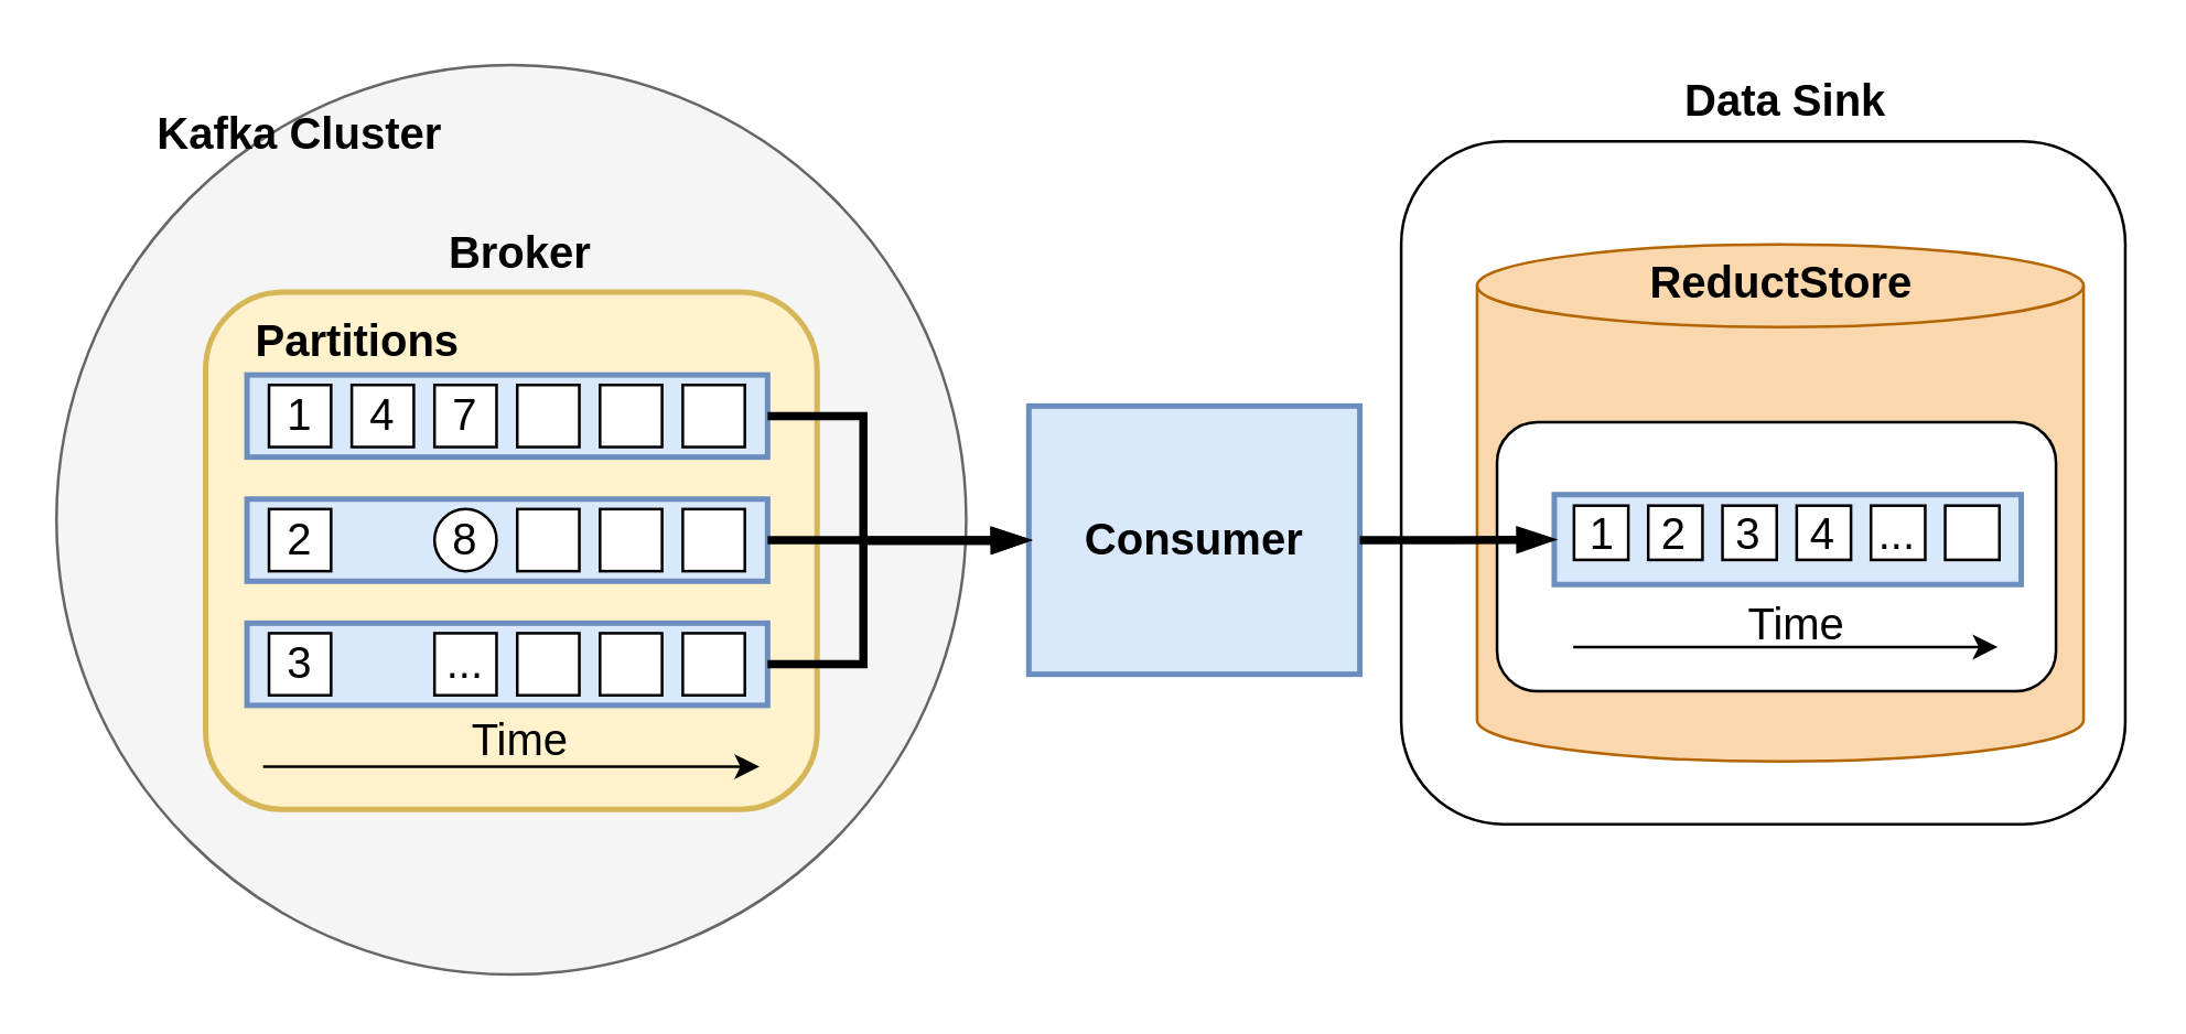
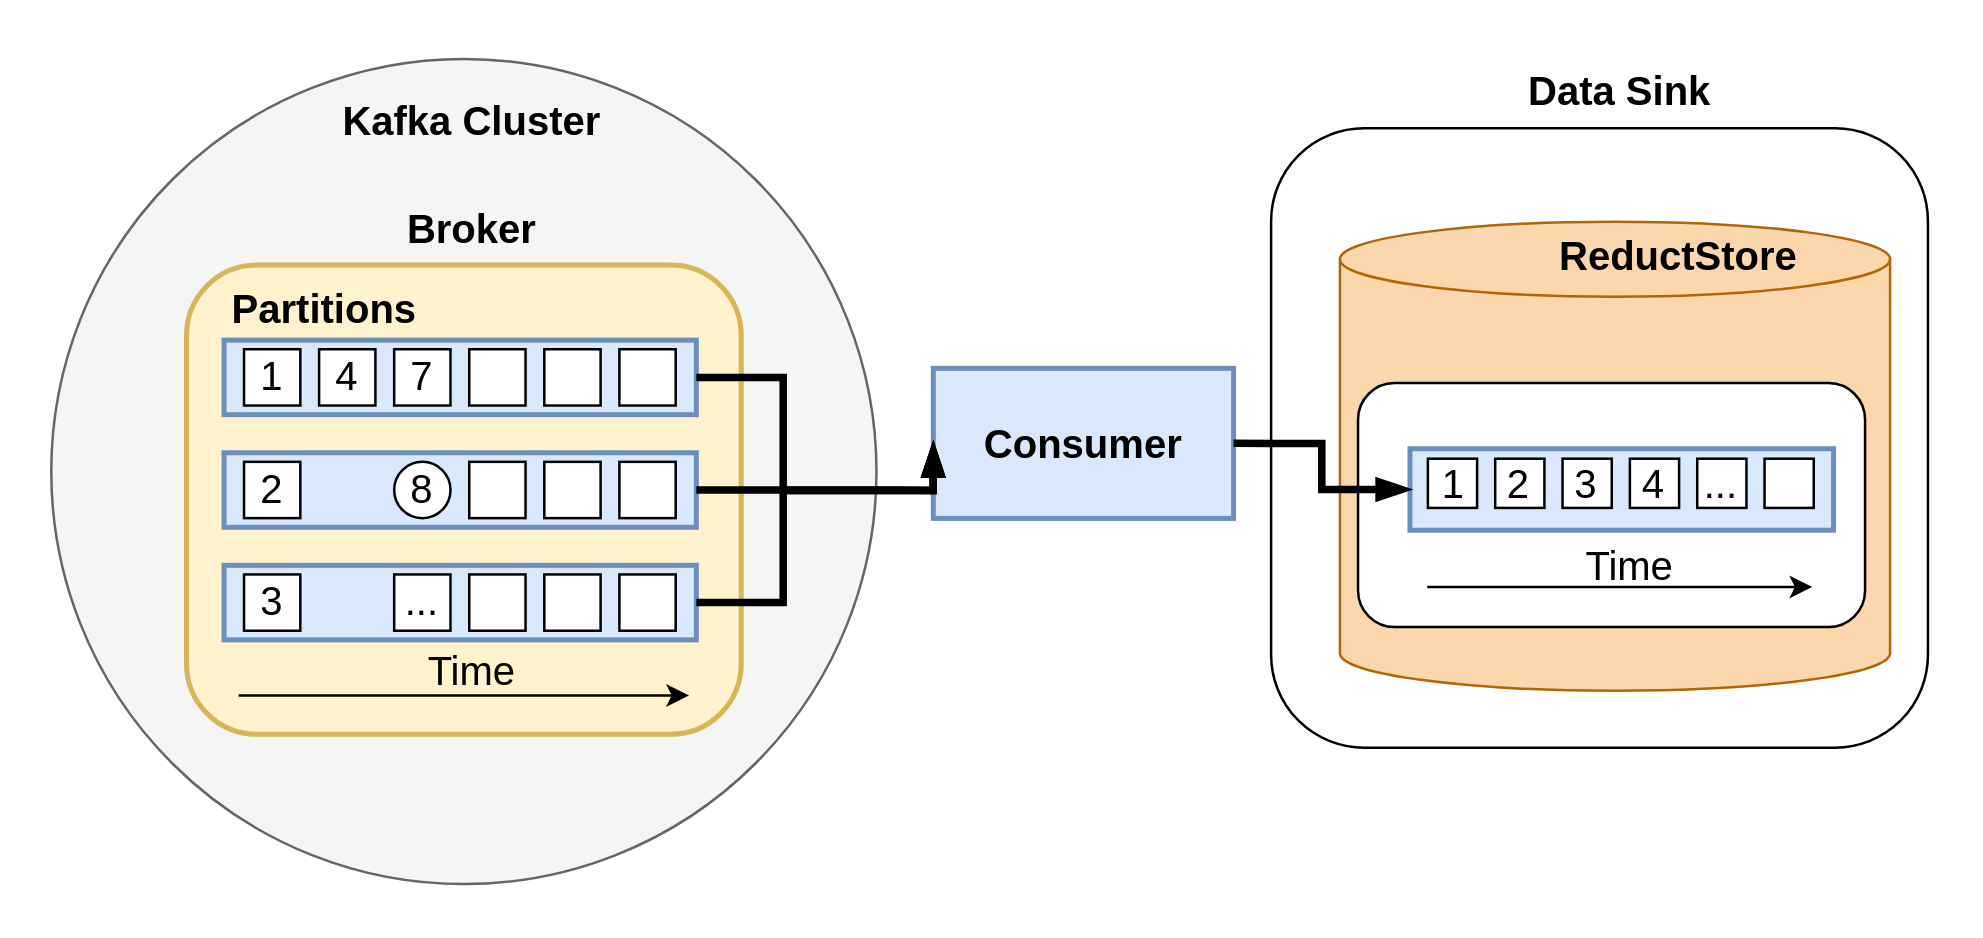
  <mxCell id="0" />
  <mxCell id="1" parent="0" />
  <mxCell id="2" value="" style="group" connectable="0" vertex="1" parent="1"><mxGeometry x="20" y="23" width="750.48" height="330" as="geometry" /></mxCell>
  <mxCell id="3" value="" style="group;whiteSpace=wrap;" connectable="0" vertex="1" parent="2"><mxGeometry x="487.812" y="5.253" width="262.668" height="270.172" as="geometry" /></mxCell>
  <mxCell id="4" value="" style="rounded=1;whiteSpace=wrap;html=1;" vertex="1" parent="3"><mxGeometry y="22.514" width="262.668" height="247.658" as="geometry" /></mxCell>
  <mxCell id="5" value="" style="group;whiteSpace=wrap;" connectable="0" vertex="1" parent="3"><mxGeometry x="37.524" y="59.828" width="210" height="187.62" as="geometry" /></mxCell>
  <mxCell id="6" value="" style="shape=cylinder3;whiteSpace=wrap;html=1;boundedLbl=1;backgroundOutline=1;size=15;fillColor=#fad7ac;strokeColor=#b46504;" vertex="1" parent="5"><mxGeometry x="-10" width="220" height="187.62" as="geometry" /></mxCell>
- <mxCell id="7" value="&lt;b&gt;ReductStore&lt;/b&gt;" style="text;html=1;strokeColor=none;fillColor=none;align=center;verticalAlign=middle;whiteSpace=wrap;rounded=0;fontSize=16;" vertex="1" parent="5"><mxGeometry x="73.067" y="3" width="56.496" height="22.514" as="geometry" /></mxCell>
+ <mxCell id="7" value="&lt;b&gt;ReductStore&lt;/b&gt;" style="text;html=1;strokeColor=none;fillColor=none;align=center;verticalAlign=middle;whiteSpace=wrap;rounded=0;fontSize=16;" vertex="1" parent="5"><mxGeometry x="98.067" y="3" width="56.496" height="22.514" as="geometry" /></mxCell>
  <mxCell id="8" value="" style="group;whiteSpace=wrap;" connectable="0" vertex="1" parent="5"><mxGeometry x="7.5" y="34.52" width="192.5" height="127.58" as="geometry" /></mxCell>
  <mxCell id="9" value="" style="rounded=1;whiteSpace=wrap;html=1;fontSize=16;" vertex="1" parent="8"><mxGeometry x="-10.26" y="30.02" width="202.76" height="97.559" as="geometry" /></mxCell>
  <mxCell id="10" value="" style="group;fontSize=16;whiteSpace=wrap;" connectable="0" vertex="1" parent="8"><mxGeometry x="10.508" y="56.285" width="169.4" height="45.028" as="geometry" /></mxCell>
  <mxCell id="11" value="" style="whiteSpace=wrap;strokeWidth=2;fillColor=#dae8fc;strokeColor=#6c8ebf;horizontal=0;fontSize=16;" vertex="1" parent="10"><mxGeometry width="169.4" height="32.602" as="geometry" /></mxCell>
  <mxCell id="12" value="1" style="whiteSpace=wrap;html=1;aspect=fixed;fontSize=16;" vertex="1" parent="10"><mxGeometry x="7.163" y="3.989" width="19.683" height="19.683" as="geometry" /></mxCell>
  <mxCell id="13" value="2" style="whiteSpace=wrap;html=1;aspect=fixed;fontSize=16;" vertex="1" parent="10"><mxGeometry x="34.09" y="3.989" width="19.683" height="19.683" as="geometry" /></mxCell>
  <mxCell id="14" value="3" style="whiteSpace=wrap;html=1;aspect=fixed;fontSize=16;" vertex="1" parent="10"><mxGeometry x="61.017" y="3.989" width="19.683" height="19.683" as="geometry" /></mxCell>
  <mxCell id="15" value="4" style="whiteSpace=wrap;html=1;aspect=fixed;fontSize=16;" vertex="1" parent="10"><mxGeometry x="87.945" y="3.989" width="19.683" height="19.683" as="geometry" /></mxCell>
  <mxCell id="16" value="" style="whiteSpace=wrap;html=1;aspect=fixed;fontSize=16;" vertex="1" parent="10"><mxGeometry x="141.799" y="3.989" width="19.683" height="19.683" as="geometry" /></mxCell>
  <mxCell id="17" value="..." style="whiteSpace=wrap;html=1;aspect=fixed;fontSize=16;" vertex="1" parent="10"><mxGeometry x="114.872" y="3.989" width="19.683" height="19.683" as="geometry" /></mxCell>
  <mxCell id="18" value="" style="endArrow=classic;html=1;rounded=0;fontSize=16;" edge="1" parent="8"><mxGeometry width="50" height="50" relative="1" as="geometry"><mxPoint x="17.391" y="111.567" as="sourcePoint" /><mxPoint x="171.391" y="111.567" as="targetPoint" /></mxGeometry></mxCell>
  <mxCell id="19" value="Time" style="edgeLabel;html=1;align=center;verticalAlign=middle;resizable=0;points=[];labelBackgroundColor=none;fontSize=16;" connectable="0" vertex="1" parent="18"><mxGeometry x="-0.511" relative="1" as="geometry"><mxPoint x="42" y="-9" as="offset" /></mxGeometry></mxCell>
  <mxCell id="20" value="Data Sink" style="text;html=1;align=center;verticalAlign=middle;resizable=0;points=[];autosize=1;strokeColor=none;fillColor=none;fontSize=16;fontStyle=1" vertex="1" parent="3"><mxGeometry x="88.835" y="-7.49" width="100" height="30" as="geometry" /></mxCell>
- <mxCell id="21" value="Consumer" style="whiteSpace=wrap;strokeWidth=2;fillColor=#dae8fc;strokeColor=#6c8ebf;fontStyle=1;fontSize=16;" vertex="1" parent="2"><mxGeometry x="352.726" y="123.754" width="120.077" height="97.299" as="geometry" /></mxCell>
+ <mxCell id="21" value="Consumer" style="whiteSpace=wrap;strokeWidth=2;fillColor=#dae8fc;strokeColor=#6c8ebf;fontStyle=1;fontSize=16;" vertex="1" parent="2"><mxGeometry x="352.726" y="123.754" width="120.077" height="60" as="geometry" /></mxCell>
  <mxCell id="22" value="" style="group;fontSize=16;" connectable="0" vertex="1" parent="2"><mxGeometry width="330.001" height="330" as="geometry" /></mxCell>
  <mxCell id="23" value="" style="ellipse;whiteSpace=wrap;html=1;aspect=fixed;fillColor=#f5f5f5;strokeColor=#666666;fontColor=#333333;fontSize=16;" vertex="1" parent="22"><mxGeometry width="330.0" height="330.0" as="geometry" /></mxCell>
  <mxCell id="24" value="" style="group;rounded=1;arcSize=20;fontStyle=1;fontSize=16;" connectable="0" vertex="1" parent="22"><mxGeometry x="54.095" y="59.933" width="221.819" height="210.134" as="geometry" /></mxCell>
  <mxCell id="25" value="" style="whiteSpace=wrap;strokeWidth=2;verticalAlign=top;fillColor=#fff2cc;strokeColor=#d6b656;rounded=1;fontSize=16;" vertex="1" parent="24"><mxGeometry y="22.514" width="221.819" height="187.619" as="geometry" /></mxCell>
  <mxCell id="26" value="Partitions" style="text;html=1;align=center;verticalAlign=middle;resizable=0;points=[];autosize=1;strokeColor=none;fillColor=none;fontStyle=1;fontSize=16;" vertex="1" parent="24"><mxGeometry x="5.388" y="25.019" width="100" height="30" as="geometry" /></mxCell>
  <mxCell id="27" value="" style="group;fontSize=16;" connectable="0" vertex="1" parent="24"><mxGeometry x="15.01" y="52.533" width="188.851" height="41.171" as="geometry" /></mxCell>
  <mxCell id="28" value="" style="whiteSpace=wrap;strokeWidth=2;fillColor=#dae8fc;strokeColor=#6c8ebf;horizontal=0;fontSize=16;" vertex="1" parent="27"><mxGeometry width="188.851" height="29.809" as="geometry" /></mxCell>
  <mxCell id="29" value="1" style="whiteSpace=wrap;html=1;aspect=fixed;fontSize=16;" vertex="1" parent="27"><mxGeometry x="7.985" y="3.647" width="22.514" height="22.514" as="geometry" /></mxCell>
  <mxCell id="30" value="4" style="whiteSpace=wrap;html=1;aspect=fixed;fontSize=16;" vertex="1" parent="27"><mxGeometry x="38.004" y="3.647" width="22.514" height="22.514" as="geometry" /></mxCell>
  <mxCell id="31" value="7" style="whiteSpace=wrap;html=1;aspect=fixed;fontSize=16;" vertex="1" parent="27"><mxGeometry x="68.024" y="3.647" width="22.514" height="22.514" as="geometry" /></mxCell>
  <mxCell id="32" value="" style="whiteSpace=wrap;html=1;aspect=fixed;fontSize=16;" vertex="1" parent="27"><mxGeometry x="98.043" y="3.647" width="22.514" height="22.514" as="geometry" /></mxCell>
  <mxCell id="33" value="" style="whiteSpace=wrap;html=1;aspect=fixed;fontSize=16;" vertex="1" parent="27"><mxGeometry x="158.081" y="3.647" width="22.514" height="22.514" as="geometry" /></mxCell>
  <mxCell id="34" value="" style="whiteSpace=wrap;html=1;aspect=fixed;fontSize=16;" vertex="1" parent="27"><mxGeometry x="128.062" y="3.647" width="22.514" height="22.514" as="geometry" /></mxCell>
  <mxCell id="35" value="" style="group;fontSize=16;" connectable="0" vertex="1" parent="24"><mxGeometry x="15.01" y="97.562" width="188.851" height="41.171" as="geometry" /></mxCell>
  <mxCell id="36" value="" style="whiteSpace=wrap;strokeWidth=2;fillColor=#dae8fc;strokeColor=#6c8ebf;horizontal=0;fontSize=16;" vertex="1" parent="35"><mxGeometry width="188.851" height="29.809" as="geometry" /></mxCell>
  <mxCell id="37" value="2" style="whiteSpace=wrap;html=1;aspect=fixed;fontSize=16;" vertex="1" parent="35"><mxGeometry x="7.985" y="3.647" width="22.514" height="22.514" as="geometry" /></mxCell>
  <mxCell id="38" value="8" style="ellipse;whiteSpace=wrap;html=1;aspect=fixed;fontSize=16;" vertex="1" parent="35"><mxGeometry x="68.024" y="3.647" width="22.514" height="22.514" as="geometry" /></mxCell>
  <mxCell id="39" value="" style="whiteSpace=wrap;html=1;aspect=fixed;fontSize=16;" vertex="1" parent="35"><mxGeometry x="98.043" y="3.647" width="22.514" height="22.514" as="geometry" /></mxCell>
  <mxCell id="40" value="" style="whiteSpace=wrap;html=1;aspect=fixed;fontSize=16;" vertex="1" parent="35"><mxGeometry x="158.081" y="3.647" width="22.514" height="22.514" as="geometry" /></mxCell>
  <mxCell id="41" value="" style="whiteSpace=wrap;html=1;aspect=fixed;fontSize=16;" vertex="1" parent="35"><mxGeometry x="128.062" y="3.647" width="22.514" height="22.514" as="geometry" /></mxCell>
  <mxCell id="42" value="" style="whiteSpace=wrap;strokeWidth=2;fillColor=#dae8fc;strokeColor=#6c8ebf;horizontal=0;fontSize=16;" vertex="1" parent="24"><mxGeometry x="15.01" y="142.591" width="188.851" height="29.809" as="geometry" /></mxCell>
  <mxCell id="43" value="3" style="whiteSpace=wrap;html=1;aspect=fixed;fontSize=16;" vertex="1" parent="24"><mxGeometry x="22.995" y="146.238" width="22.514" height="22.514" as="geometry" /></mxCell>
  <mxCell id="44" value="..." style="whiteSpace=wrap;html=1;aspect=fixed;fontSize=16;" vertex="1" parent="24"><mxGeometry x="83.033" y="146.238" width="22.514" height="22.514" as="geometry" /></mxCell>
  <mxCell id="45" value="" style="whiteSpace=wrap;html=1;aspect=fixed;fontSize=16;" vertex="1" parent="24"><mxGeometry x="113.052" y="146.238" width="22.514" height="22.514" as="geometry" /></mxCell>
  <mxCell id="46" value="" style="endArrow=classic;html=1;rounded=0;fontSize=16;" edge="1" parent="24"><mxGeometry width="50" height="50" relative="1" as="geometry"><mxPoint x="20.848" y="194.621" as="sourcePoint" /><mxPoint x="200.964" y="194.621" as="targetPoint" /></mxGeometry></mxCell>
  <mxCell id="47" value="Time" style="edgeLabel;html=1;align=center;verticalAlign=middle;resizable=0;points=[];labelBackgroundColor=none;fontSize=16;" connectable="0" vertex="1" parent="46"><mxGeometry x="-0.511" relative="1" as="geometry"><mxPoint x="49" y="-10" as="offset" /></mxGeometry></mxCell>
  <mxCell id="48" value="" style="whiteSpace=wrap;html=1;aspect=fixed;fontSize=16;" vertex="1" parent="24"><mxGeometry x="173.091" y="146.238" width="22.514" height="22.514" as="geometry" /></mxCell>
  <mxCell id="49" value="" style="whiteSpace=wrap;html=1;aspect=fixed;fontSize=16;" vertex="1" parent="24"><mxGeometry x="143.072" y="146.238" width="22.514" height="22.514" as="geometry" /></mxCell>
- <mxCell id="50" value="Kafka Cluster" style="text;html=1;align=center;verticalAlign=middle;resizable=0;points=[];autosize=1;strokeColor=none;fillColor=none;fontStyle=1;fontSize=16;" vertex="1" parent="22"><mxGeometry x="22.583" y="10.004" width="130" height="30" as="geometry" /></mxCell>
+ <mxCell id="50" value="Kafka Cluster" style="text;html=1;align=center;verticalAlign=middle;resizable=0;points=[];autosize=1;strokeColor=none;fillColor=none;fontStyle=1;fontSize=16;" vertex="1" parent="22"><mxGeometry x="102.583" y="10.004" width="130" height="30" as="geometry" /></mxCell>
  <mxCell id="51" value="Broker" style="text;html=1;align=center;verticalAlign=middle;resizable=0;points=[];autosize=1;strokeColor=none;fillColor=none;fontStyle=1;fontSize=16;" vertex="1" parent="22"><mxGeometry x="127.582" y="52.933" width="80" height="30" as="geometry" /></mxCell>
  <mxCell id="52" style="edgeStyle=orthogonalEdgeStyle;rounded=0;orthogonalLoop=1;jettySize=auto;html=1;entryX=0;entryY=0.5;entryDx=0;entryDy=0;strokeWidth=3;endArrow=blockThin;endFill=1;exitX=1;exitY=0.5;exitDx=0;exitDy=0;" edge="1" parent="2" source="21" target="11"><mxGeometry relative="1" as="geometry"><mxPoint x="472.802" y="149.881" as="sourcePoint" /></mxGeometry></mxCell>
  <mxCell id="53" style="edgeStyle=orthogonalEdgeStyle;rounded=0;orthogonalLoop=1;jettySize=auto;html=1;strokeWidth=3;endArrow=blockThin;endFill=1;entryX=0;entryY=0.5;entryDx=0;entryDy=0;" edge="1" parent="2" source="28" target="21"><mxGeometry relative="1" as="geometry"><mxPoint x="390.25" y="255.162" as="targetPoint" /><Array as="points"><mxPoint x="292.687" y="127.581" /><mxPoint x="292.687" y="172.61" /><mxPoint x="337.716" y="172.61" /><mxPoint x="337.716" y="172.61" /></Array></mxGeometry></mxCell>
  <mxCell id="54" style="edgeStyle=orthogonalEdgeStyle;rounded=0;orthogonalLoop=1;jettySize=auto;html=1;strokeWidth=3;endArrow=blockThin;endFill=1;exitX=1;exitY=0.5;exitDx=0;exitDy=0;entryX=0;entryY=0.5;entryDx=0;entryDy=0;" edge="1" parent="2" source="36" target="21"><mxGeometry relative="1" as="geometry"><mxPoint x="405.259" y="270.172" as="targetPoint" /><Array as="points"><mxPoint x="337.716" y="172.61" /><mxPoint x="337.716" y="172.61" /></Array></mxGeometry></mxCell>
  <mxCell id="55" style="edgeStyle=orthogonalEdgeStyle;rounded=0;orthogonalLoop=1;jettySize=auto;html=1;strokeWidth=3;endArrow=blockThin;endFill=1;entryX=0;entryY=0.5;entryDx=0;entryDy=0;" edge="1" parent="2" source="42" target="21"><mxGeometry relative="1" as="geometry"><mxPoint x="367.735" y="292.686" as="targetPoint" /><Array as="points"><mxPoint x="292.687" y="217.638" /><mxPoint x="292.687" y="172.61" /><mxPoint x="337.716" y="172.61" /><mxPoint x="337.716" y="172.61" /></Array></mxGeometry></mxCell>
